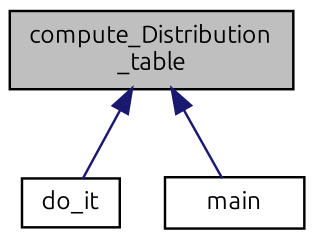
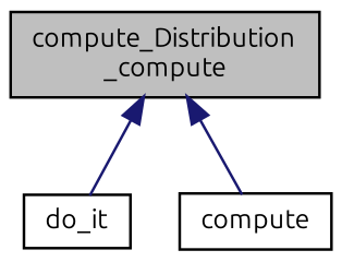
  digraph {
    fontname=Ubuntu
    rankdir=TB
    node [color=black fillcolor=white fontname=Ubuntu fontsize=10 shape=record style=filled]
    edge [color=midnightblue dir=back fontname=Ubuntu fontsize=10 labelfontname=Helvetica labelfontsize=10 style=solid]
-   n1 [fillcolor=grey75 fontcolor=black height=0.2 label="compute_Distribution\l_table" width=0.4]
+   n1 [fillcolor=grey75 fontcolor=black height=0.2 label="compute_Distribution\l_compute" width=0.4]
    n2 [height=0.2 label=do_it width=0.4]
-   n3 [height=0.2 label=main width=0.4]
+   n3 [height=0.2 label=compute width=0.4]
    n1 -> n2
    n1 -> n3
  }
